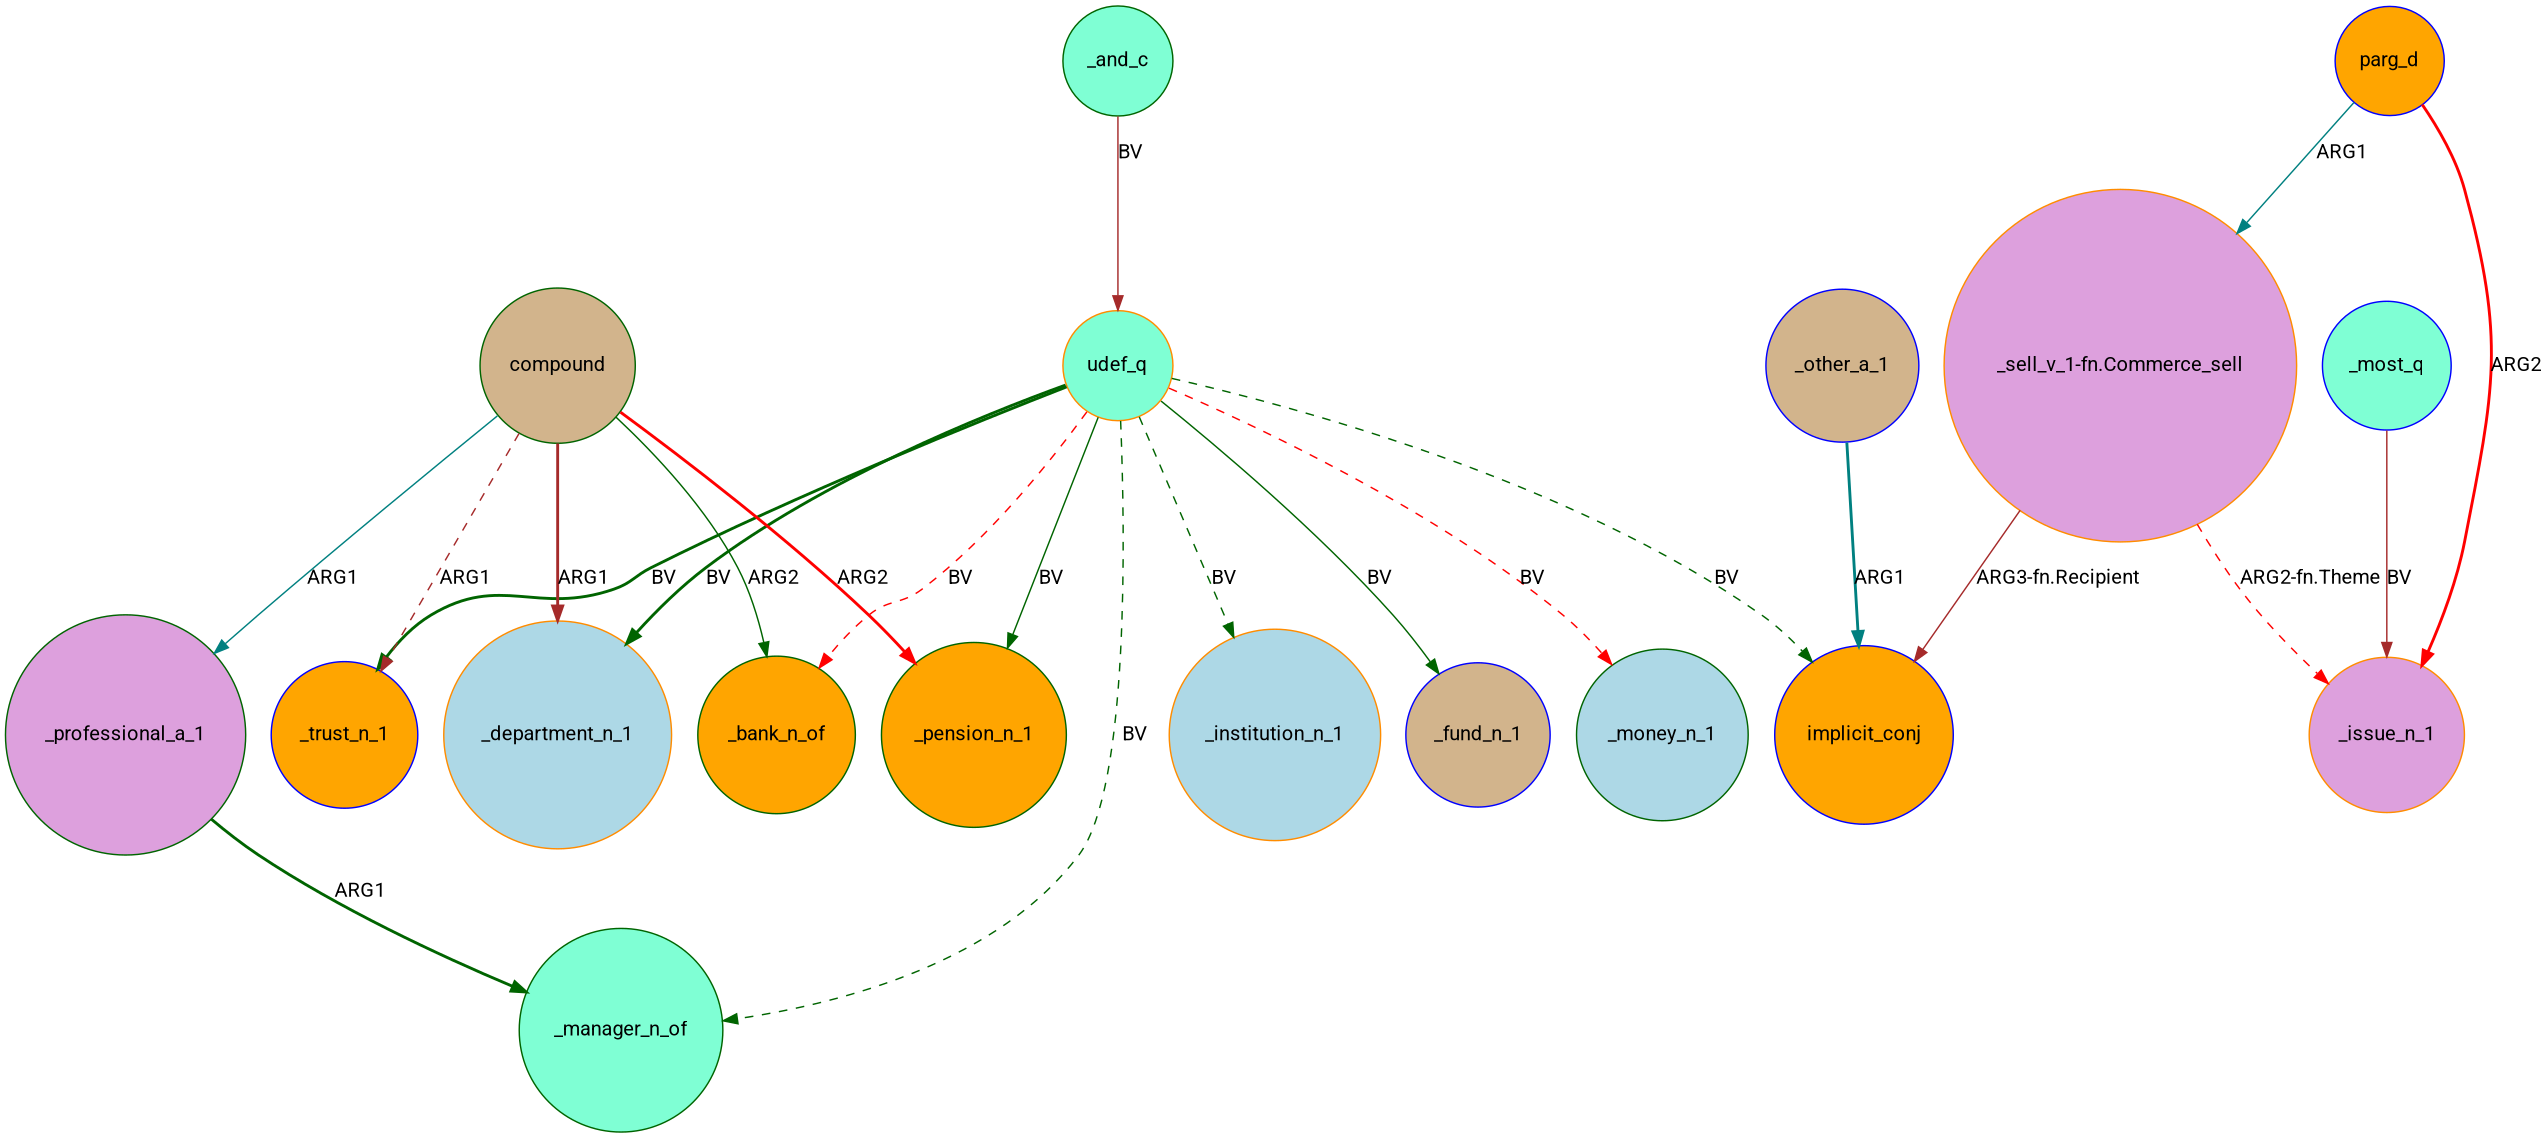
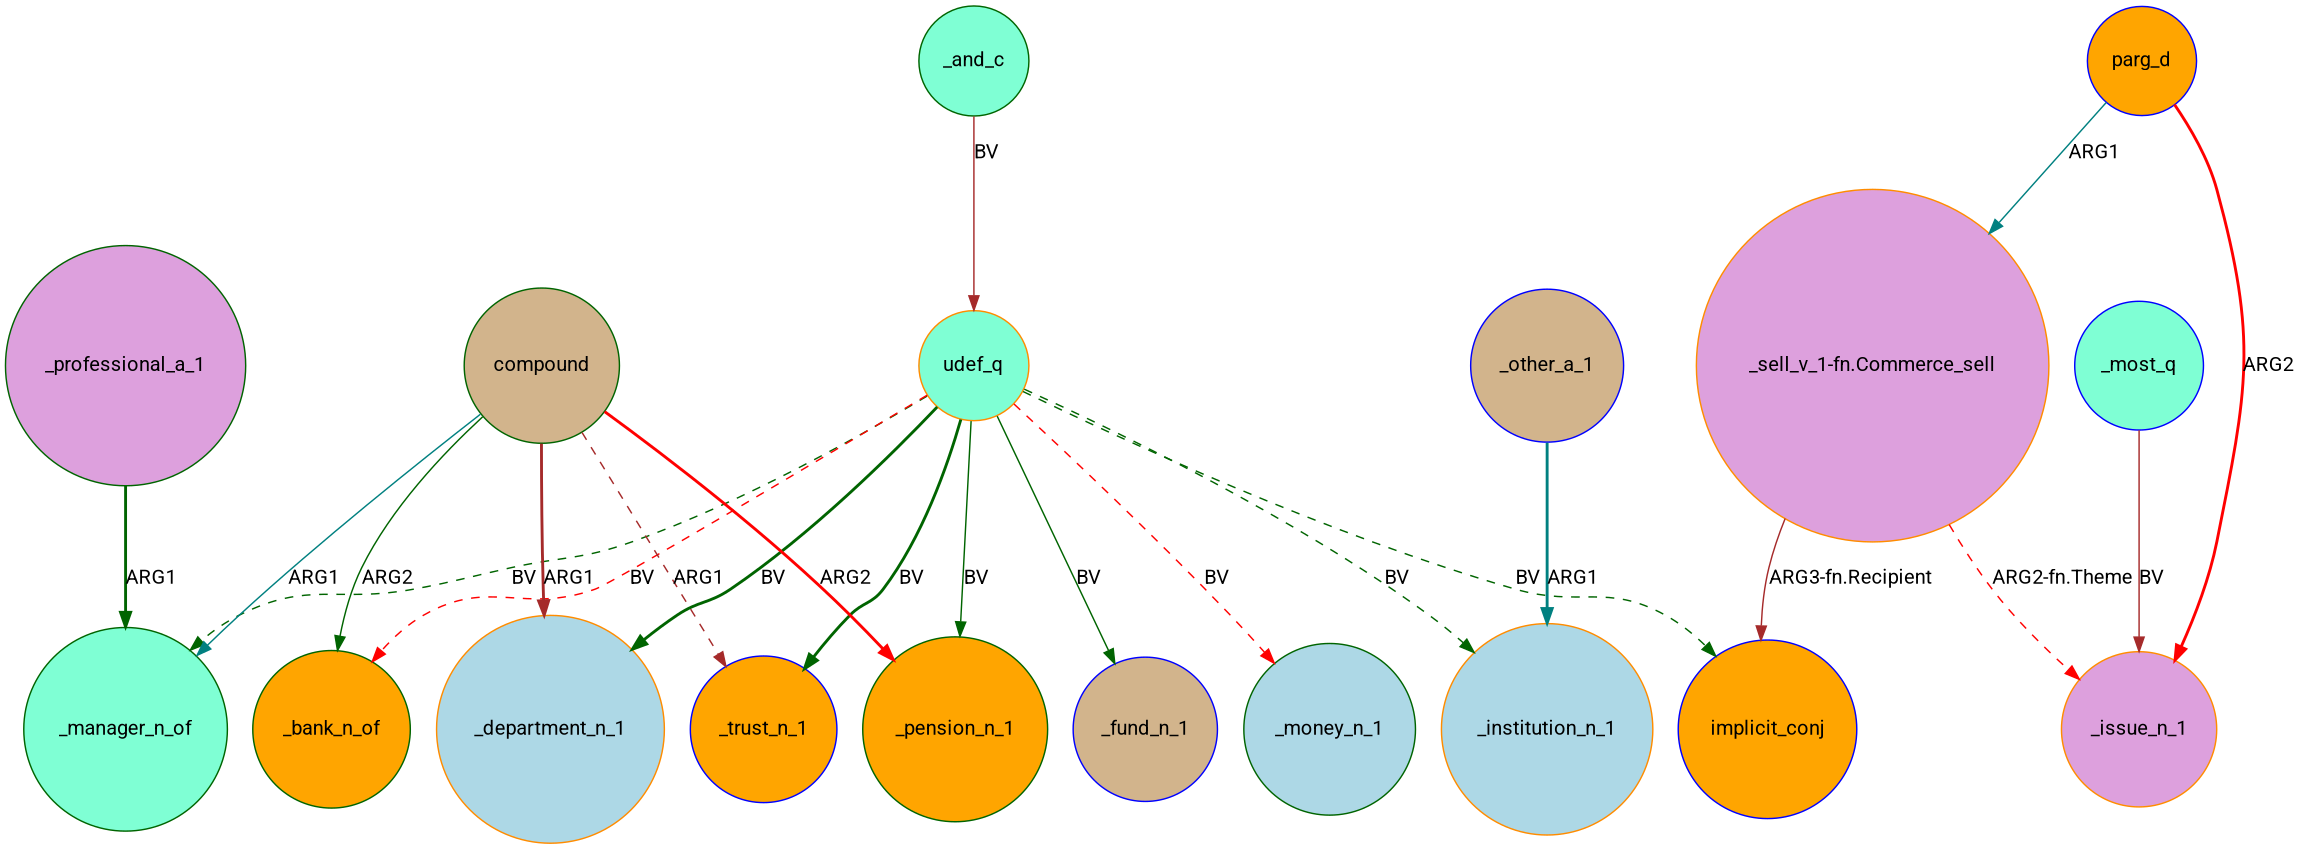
  digraph {
    fontname=Roboto
    node [color=darkgreen fillcolor=orange fontname=Roboto shape=circle style=filled]
    edge [color=darkgreen fontname=Roboto style=solid]
    udef_q [color=darkorange fillcolor=aquamarine]
    _department_n_1 [color=darkorange fillcolor=lightblue]
    _money_n_1 [fillcolor=lightblue]
    implicit_conj [color=blue]
    _manager_n_of [fillcolor=aquamarine]
    _bank_n_of
    _pension_n_1
    _institution_n_1 [color=darkorange fillcolor=lightblue]
    _trust_n_1 [color=blue]
    _fund_n_1 [color=blue fillcolor=tan]
    _and_c [fillcolor=aquamarine]
    "_sell_v_1-fn.Commerce_sell" [color=darkorange fillcolor=plum]
    _issue_n_1 [color=darkorange fillcolor=plum]
    compound [fillcolor=tan]
    parg_d [color=blue]
    _professional_a_1 [fillcolor=plum]
    _other_a_1 [color=blue fillcolor=tan]
    _most_q [color=blue fillcolor=aquamarine]
    udef_q -> _department_n_1 [label=BV style=bold]
    udef_q -> _money_n_1 [color=red label=BV style=dashed]
    udef_q -> implicit_conj [label=BV style=dashed]
    udef_q -> _manager_n_of [label=BV style=dashed]
    udef_q -> _bank_n_of [color=red label=BV style=dashed]
    udef_q -> _pension_n_1 [label=BV]
    udef_q -> _institution_n_1 [label=BV style=dashed]
    udef_q -> _trust_n_1 [label=BV style=bold]
    udef_q -> _fund_n_1 [label=BV]
    _and_c -> udef_q [color=brown label=BV]
    "_sell_v_1-fn.Commerce_sell" -> implicit_conj [color=brown label="ARG3-fn.Recipient"]
    "_sell_v_1-fn.Commerce_sell" -> _issue_n_1 [color=red label="ARG2-fn.Theme" style=dashed]
    compound -> _department_n_1 [color=brown label=ARG1 style=bold]
-   compound -> _professional_a_1 [color=teal label=ARG1]
+   compound -> _manager_n_of [color=teal label=ARG1]
    compound -> _bank_n_of [label=ARG2]
    compound -> _pension_n_1 [color=red label=ARG2 style=bold]
    compound -> _trust_n_1 [color=brown label=ARG1 style=dashed]
    parg_d -> "_sell_v_1-fn.Commerce_sell" [color=teal label=ARG1]
    parg_d -> _issue_n_1 [color=red label=ARG2 style=bold]
    _professional_a_1 -> _manager_n_of [label=ARG1 style=bold]
-   _other_a_1 -> implicit_conj [color=teal label=ARG1 style=bold]
+   _other_a_1 -> _institution_n_1 [color=teal label=ARG1 style=bold]
    _most_q -> _issue_n_1 [color=brown label=BV]
  }
